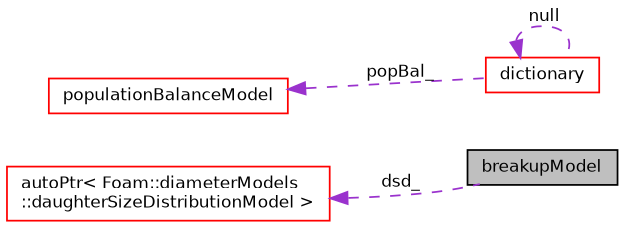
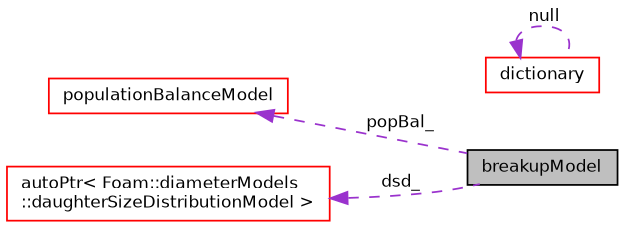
  digraph {
    rankdir=LR
    node [color=red fontname=Helvetica fontsize=10 shape=record]
    edge [color=darkorchid3 dir=back fontname=Helvetica fontsize=10 labelfontname=Helvetica labelfontsize=10 style=dashed]
    n1 [color=black fillcolor=grey75 fontcolor=black height=0.2 label=breakupModel style=filled width=0.4]
    n2 [height=0.2 label=dictionary width=0.4]
    n3 [height=0.2 label=populationBalanceModel width=0.4]
    n4 [height=0.2 label="autoPtr\< Foam::diameterModels\l::daughterSizeDistributionModel \>" width=0.4]
    n2 -> n2 [label=" null"]
-   n3 -> n2 [label=" popBal_"]
+   n3 -> n1 [label=" popBal_"]
    n4 -> n1 [label=" dsd_"]
  }
